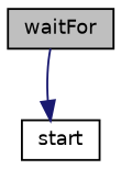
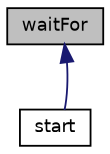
  digraph {
    rankdir=TB
    node [color=black fontname=Helvetica fontsize=10 shape=record style=filled]
    n1 [fillcolor=grey75 fontcolor=black height=0.2 label=waitFor width=0.4]
    n2 [fillcolor=white height=0.2 label=start width=0.4]
-   n1 -> n2 [color=midnightblue fontname=Helvetica fontsize=10 labelfontname=Helvetica labelfontsize=10 style=solid]
+   n2 -> n1 [color=midnightblue fontname=Helvetica fontsize=10 labelfontname=Helvetica labelfontsize=10 style=solid]
  }
